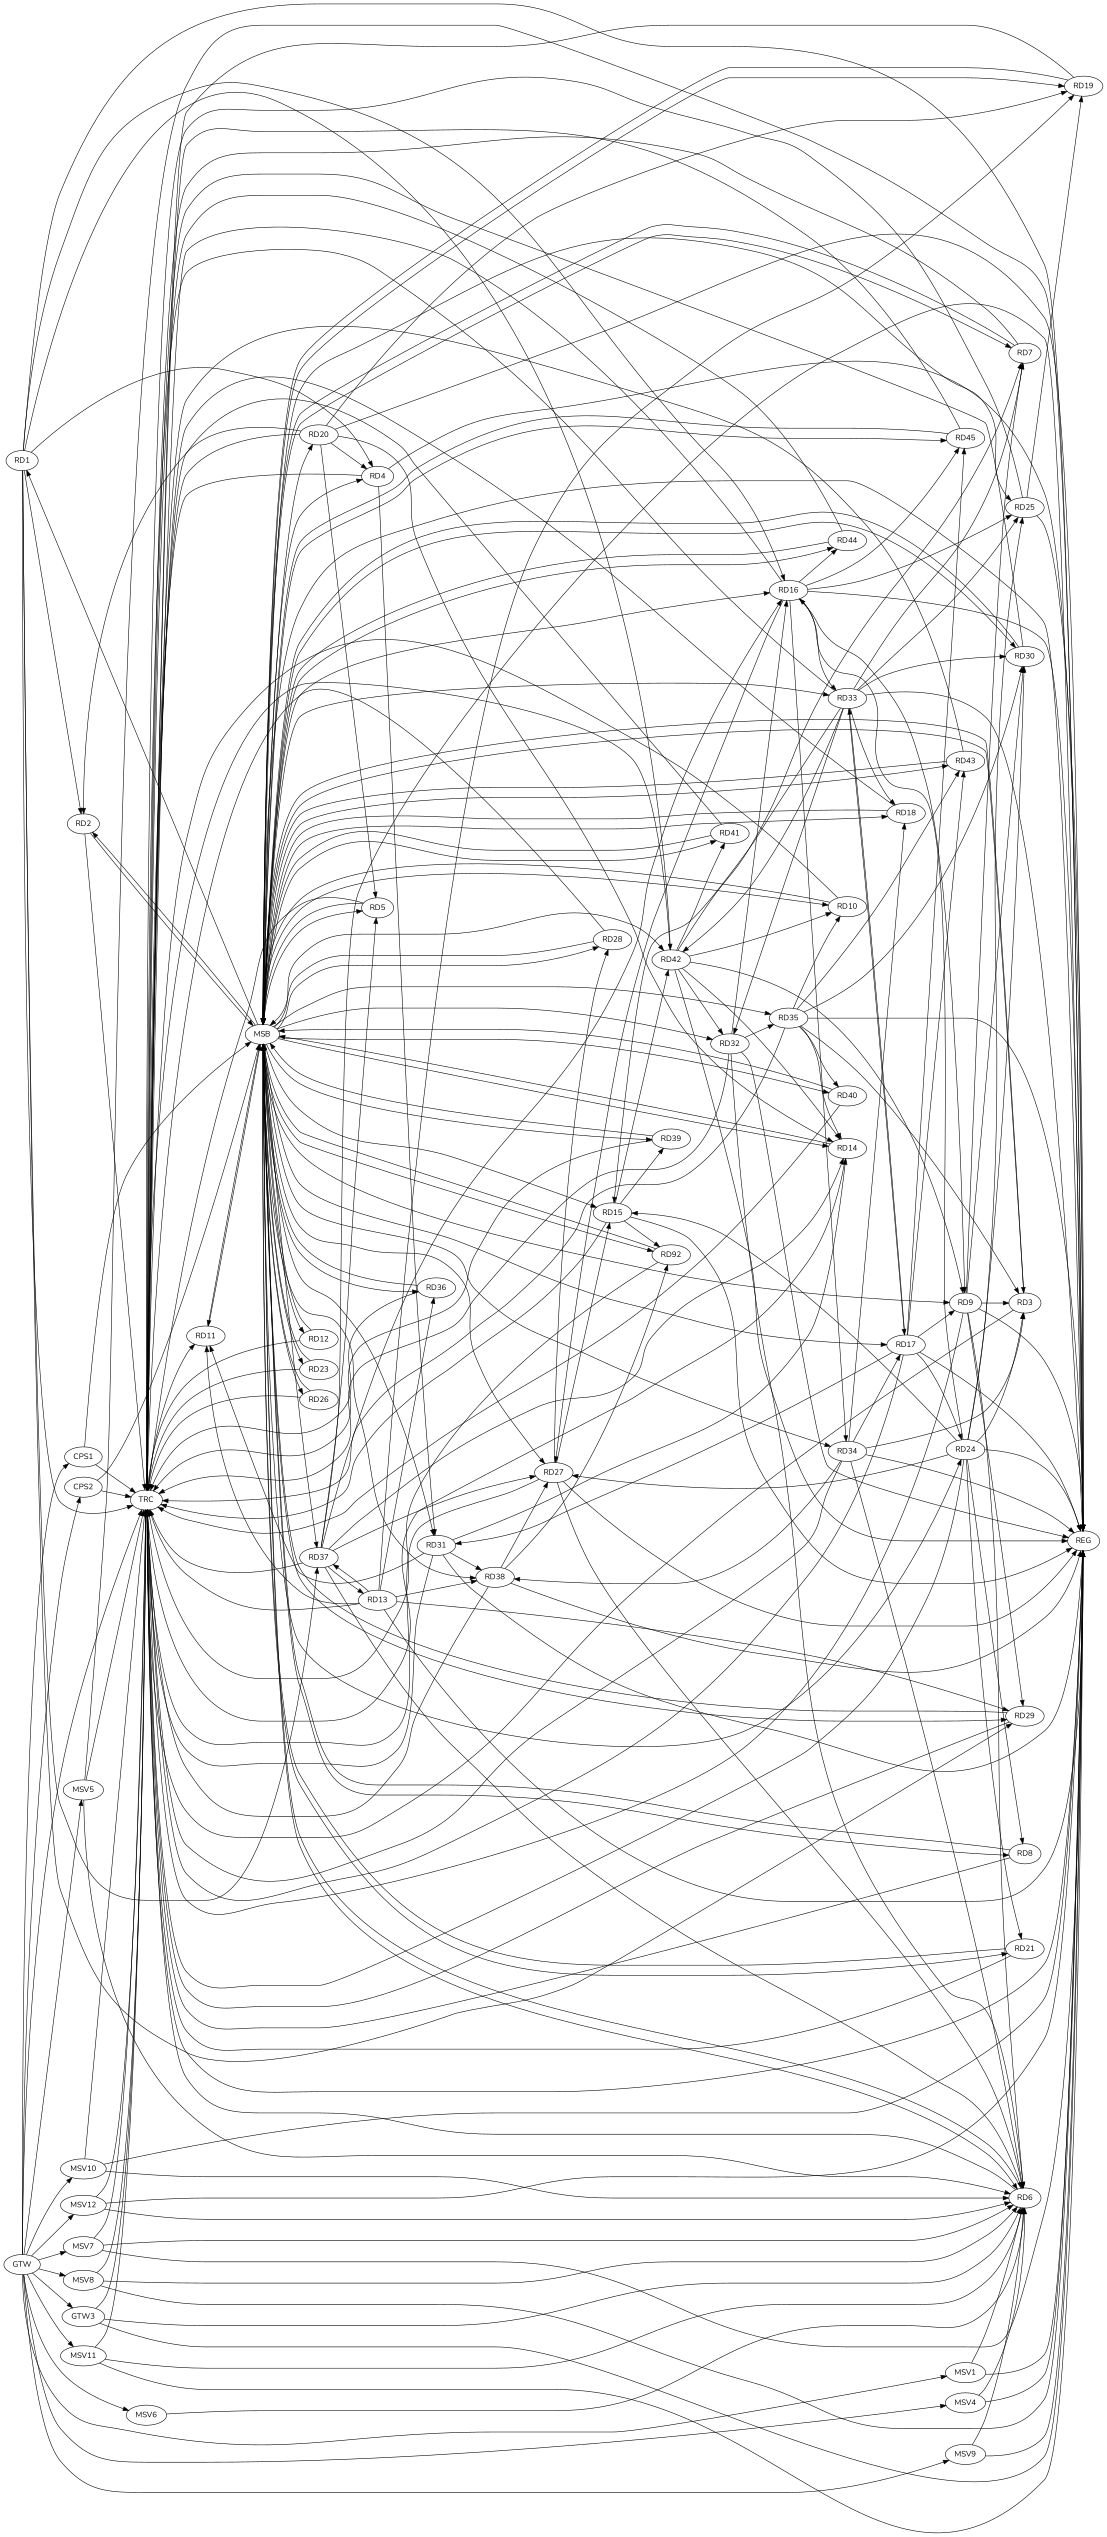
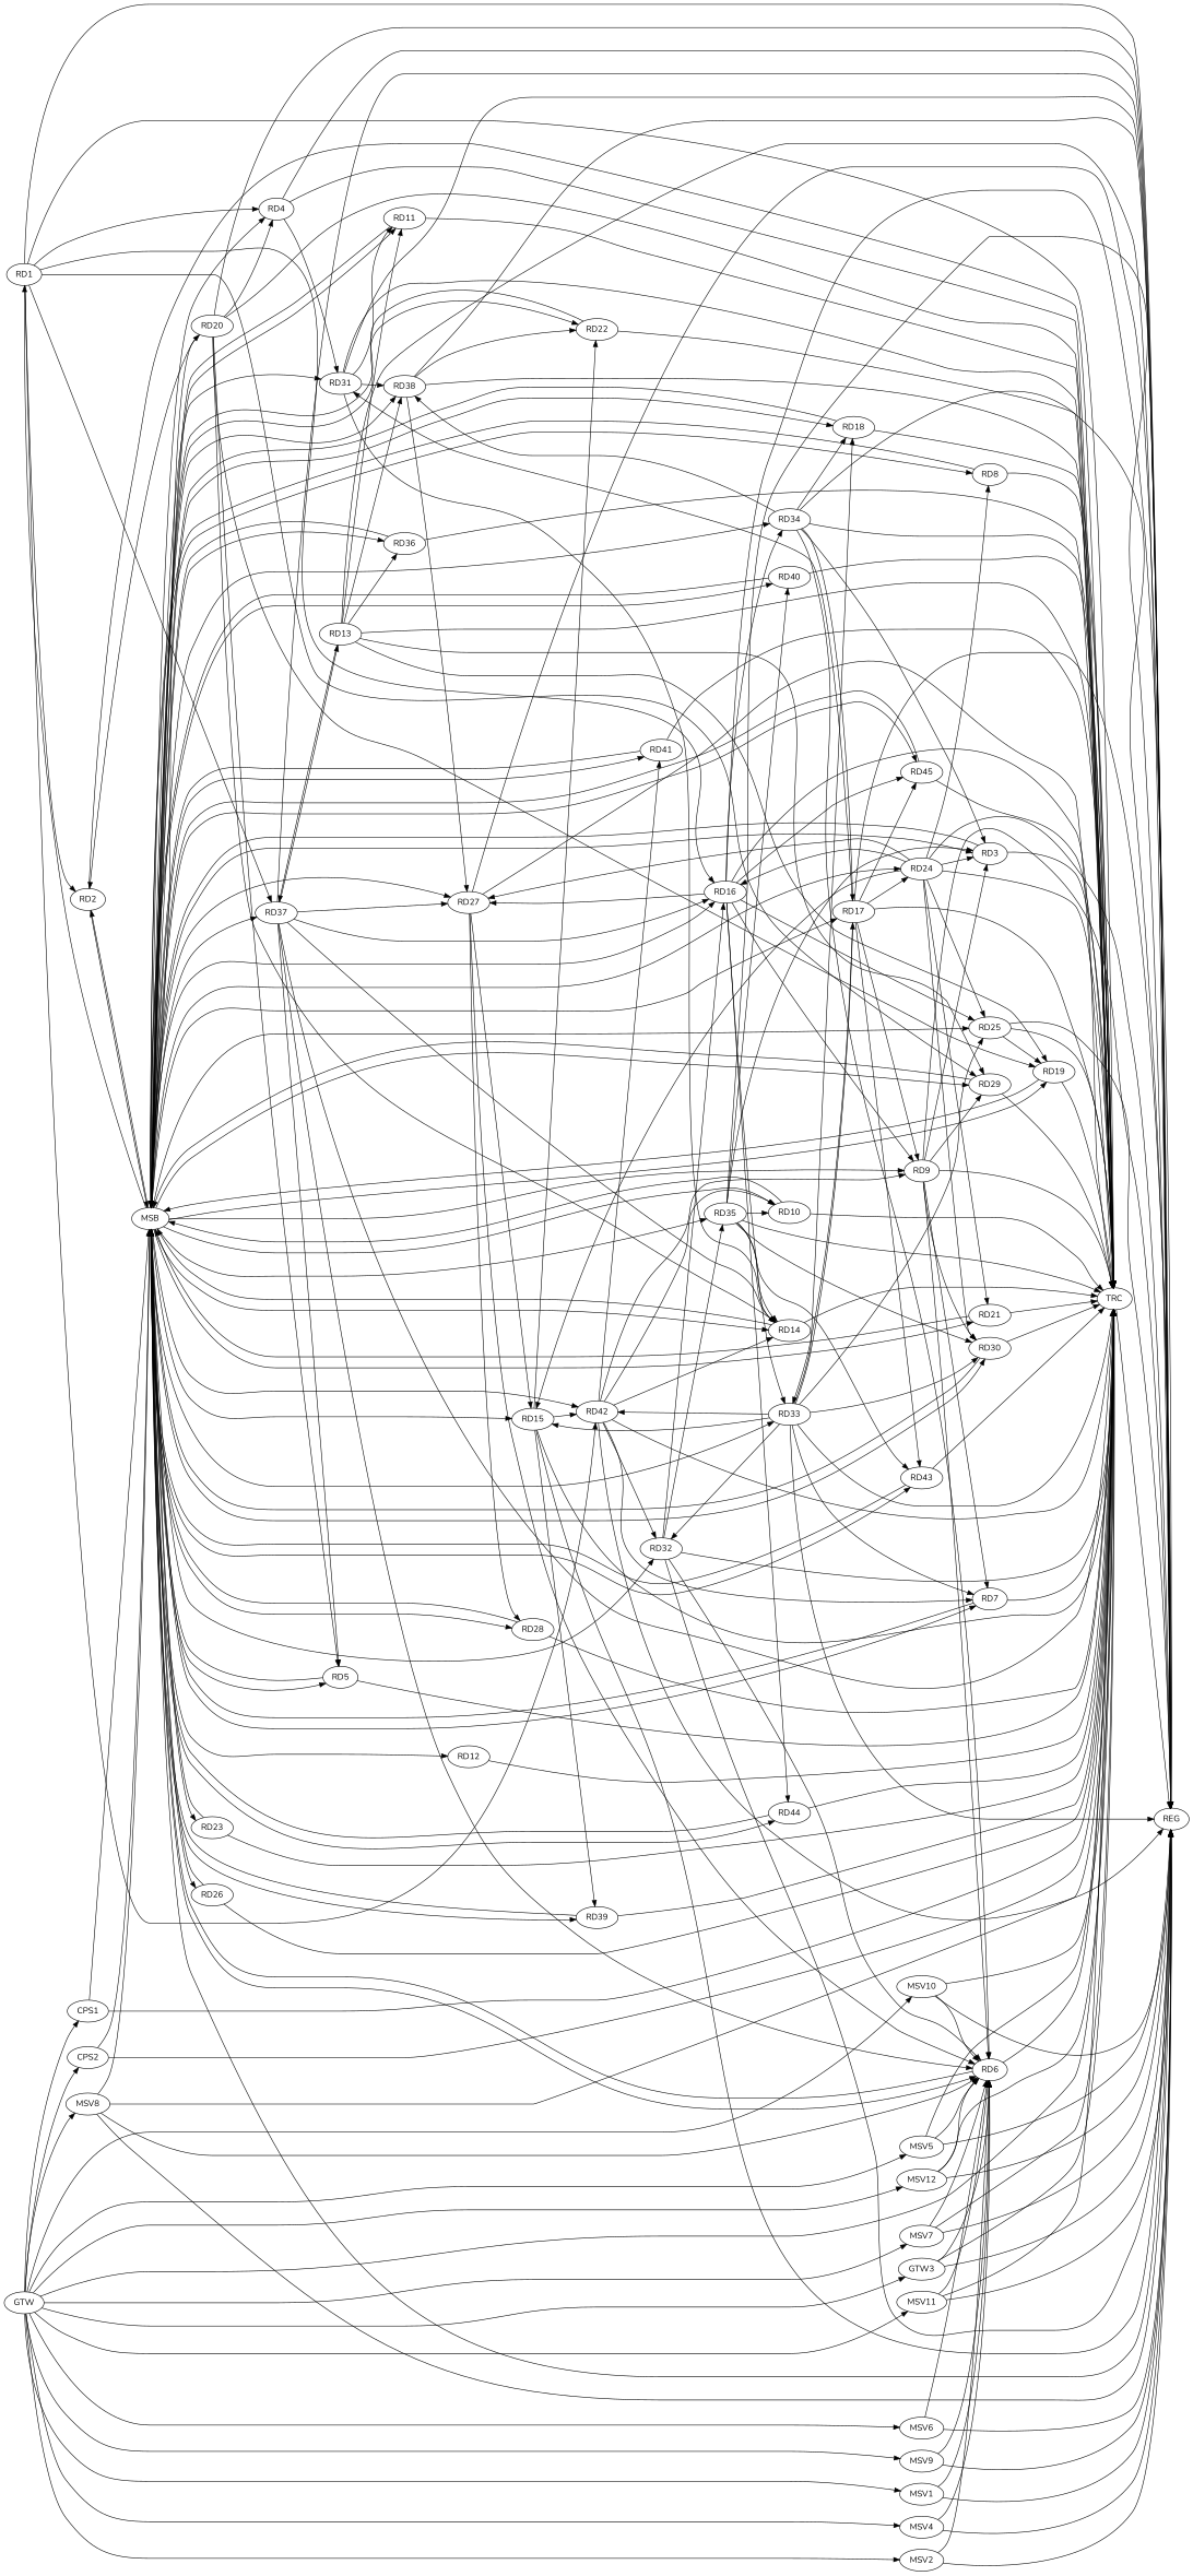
  strict digraph {
    fontname=Nunito
    rankdir=LR
    node [fontname=Nunito]
    edge [fontname=Nunito]
    n1 [label=RD1]
    n2 [label=RD2]
    n3 [label=RD4]
    n4 [label=RD16]
    n5 [label=RD29]
    n6 [label=RD37]
    n7 [label=RD42]
    n8 [label=REG]
    n9 [label=TRC]
    n10 [label=MSB]
    n11 [label=RD31]
    n12 [label=RD9]
    n13 [label=RD25]
    n14 [label=RD27]
    n15 [label=RD33]
    n16 [label=RD34]
    n17 [label=RD44]
    n18 [label=RD45]
    n19 [label=RD5]
    n20 [label=RD6]
    n21 [label=RD13]
    n22 [label=RD14]
    n23 [label=RD7]
    n24 [label=RD10]
    n25 [label=RD32]
    n26 [label=RD41]
    n27 [label=RD3]
    n28 [label=RD12]
    n29 [label=RD8]
    n30 [label=RD30]
    n31 [label=RD11]
    n32 [label=RD19]
    n33 [label=RD36]
    n34 [label=RD38]
    n35 [label=RD15]
-   n36 [label=RD92]
+   n36 [label=RD22]
    n37 [label=RD39]
    n38 [label=RD17]
    n39 [label=RD24]
    n40 [label=RD43]
    n41 [label=RD18]
    n42 [label=RD20]
    n43 [label=RD21]
    n44 [label=RD23]
    n45 [label=RD26]
    n46 [label=RD28]
    n47 [label=RD35]
    n48 [label=RD40]
    n49 [label=CPS1]
    n50 [label=CPS2]
    n51 [label=GTW]
    n52 [label=MSV1]
+   n53 [label=MSV2]
    n54 [label=GTW3]
    n55 [label=MSV4]
    n56 [label=MSV5]
    n57 [label=MSV6]
    n58 [label=MSV7]
    n59 [label=MSV8]
    n60 [label=MSV9]
    n61 [label=MSV10]
    n62 [label=MSV11]
    n63 [label=MSV12]
    n1 -> n2
    n1 -> n3
    n1 -> n4
    n1 -> n5
    n1 -> n6
    n1 -> n7
    n1 -> n8
    n1 -> n9
    n2 -> n9
    n2 -> n10
    n3 -> n8
    n3 -> n9
    n3 -> n11
    n4 -> n8
    n4 -> n9
    n4 -> n12
    n4 -> n13
    n4 -> n14
    n4 -> n15
    n4 -> n16
    n4 -> n17
    n4 -> n18
    n5 -> n9
    n5 -> n10
    n6 -> n4
    n6 -> n8
    n6 -> n9
    n6 -> n14
    n6 -> n19
    n6 -> n20
    n6 -> n21
    n6 -> n22
    n7 -> n8
    n7 -> n9
    n7 -> n12
    n7 -> n22
    n7 -> n23
    n7 -> n24
    n7 -> n25
    n7 -> n26
    n9 -> n8
    n10 -> n1
    n10 -> n2
    n10 -> n3
    n10 -> n4
    n10 -> n5
    n10 -> n6
    n10 -> n7
    n10 -> n8
    n10 -> n11
    n10 -> n12
    n10 -> n13
    n10 -> n14
    n10 -> n15
    n10 -> n16
    n10 -> n17
    n10 -> n18
    n10 -> n19
    n10 -> n20
    n10 -> n22
    n10 -> n23
    n10 -> n24
    n10 -> n25
    n10 -> n26
    n10 -> n27
    n10 -> n28
    n10 -> n29
    n10 -> n30
    n10 -> n31
    n10 -> n32
    n10 -> n33
    n10 -> n34
    n10 -> n35
    n10 -> n36
    n10 -> n37
    n10 -> n38
    n10 -> n39
    n10 -> n40
    n10 -> n41
    n10 -> n42
    n10 -> n43
    n10 -> n44
    n10 -> n45
    n10 -> n46
    n10 -> n47
    n10 -> n48
    n11 -> n8
    n11 -> n9
    n11 -> n22
    n11 -> n31
    n11 -> n34
    n12 -> n5
    n12 -> n8
    n12 -> n9
    n12 -> n20
    n12 -> n23
    n12 -> n27
    n12 -> n30
    n13 -> n8
    n13 -> n9
    n13 -> n32
    n14 -> n8
    n14 -> n9
    n14 -> n20
    n14 -> n35
    n14 -> n46
    n15 -> n7
    n15 -> n8
    n15 -> n9
    n15 -> n13
    n15 -> n23
    n15 -> n25
    n15 -> n30
    n15 -> n35
    n15 -> n38
    n15 -> n41
    n16 -> n8
    n16 -> n9
    n16 -> n20
    n16 -> n27
    n16 -> n34
    n16 -> n38
    n16 -> n41
    n17 -> n9
    n17 -> n10
    n18 -> n9
    n18 -> n10
    n19 -> n9
    n19 -> n10
    n20 -> n9
    n20 -> n10
    n21 -> n5
    n21 -> n6
    n21 -> n8
    n21 -> n9
    n21 -> n31
    n21 -> n32
    n21 -> n33
    n21 -> n34
    n22 -> n9
    n22 -> n10
    n23 -> n9
    n23 -> n10
    n24 -> n9
    n24 -> n10
    n25 -> n4
    n25 -> n8
    n25 -> n9
    n25 -> n20
    n25 -> n47
    n26 -> n9
    n26 -> n10
    n27 -> n9
    n27 -> n10
    n28 -> n9
-   n28 -> n10
+   n59 -> n10
    n29 -> n9
    n29 -> n10
    n30 -> n9
    n30 -> n10
-   n9 -> n31
+   n31 -> n9
    n31 -> n10
    n32 -> n9
    n32 -> n10
    n33 -> n9
    n33 -> n10
    n34 -> n8
    n34 -> n9
    n34 -> n14
    n34 -> n36
    n35 -> n7
    n35 -> n8
    n35 -> n9
    n35 -> n36
    n35 -> n37
    n36 -> n9
    n36 -> n10
    n37 -> n9
    n37 -> n10
    n38 -> n8
    n38 -> n9
    n38 -> n11
    n38 -> n12
    n38 -> n15
    n38 -> n18
    n38 -> n39
    n38 -> n40
    n39 -> n4
    n39 -> n8
    n39 -> n9
    n39 -> n13
    n39 -> n14
    n39 -> n27
    n39 -> n29
    n39 -> n30
    n39 -> n35
    n39 -> n43
    n40 -> n9
    n40 -> n10
    n41 -> n9
    n41 -> n10
    n42 -> n2
    n42 -> n3
    n42 -> n8
    n42 -> n9
    n42 -> n19
    n42 -> n22
    n42 -> n32
    n43 -> n9
    n43 -> n10
    n44 -> n9
    n44 -> n10
    n45 -> n9
    n45 -> n10
    n46 -> n9
    n46 -> n10
    n47 -> n8
    n47 -> n9
    n47 -> n22
    n47 -> n24
    n47 -> n27
    n47 -> n30
    n47 -> n40
    n47 -> n48
    n48 -> n9
    n48 -> n10
    n49 -> n9
    n49 -> n10
    n50 -> n9
    n50 -> n10
    n51 -> n9
    n51 -> n49
    n51 -> n50
    n51 -> n52
+   n51 -> n53
    n51 -> n54
    n51 -> n55
    n51 -> n56
    n51 -> n57
    n51 -> n58
    n51 -> n59
    n51 -> n60
    n51 -> n61
    n51 -> n62
    n51 -> n63
    n52 -> n8
    n52 -> n20
+   n53 -> n8
+   n53 -> n20
    n54 -> n8
    n54 -> n9
    n54 -> n20
    n55 -> n8
    n55 -> n20
    n56 -> n8
    n56 -> n9
    n56 -> n20
+   n57 -> n8
    n57 -> n20
    n58 -> n8
    n58 -> n9
    n58 -> n20
    n59 -> n8
    n59 -> n9
    n59 -> n20
    n60 -> n8
    n60 -> n20
    n61 -> n8
    n61 -> n9
    n61 -> n20
    n62 -> n8
    n62 -> n9
    n62 -> n20
    n63 -> n8
    n63 -> n9
    n63 -> n20
  }
